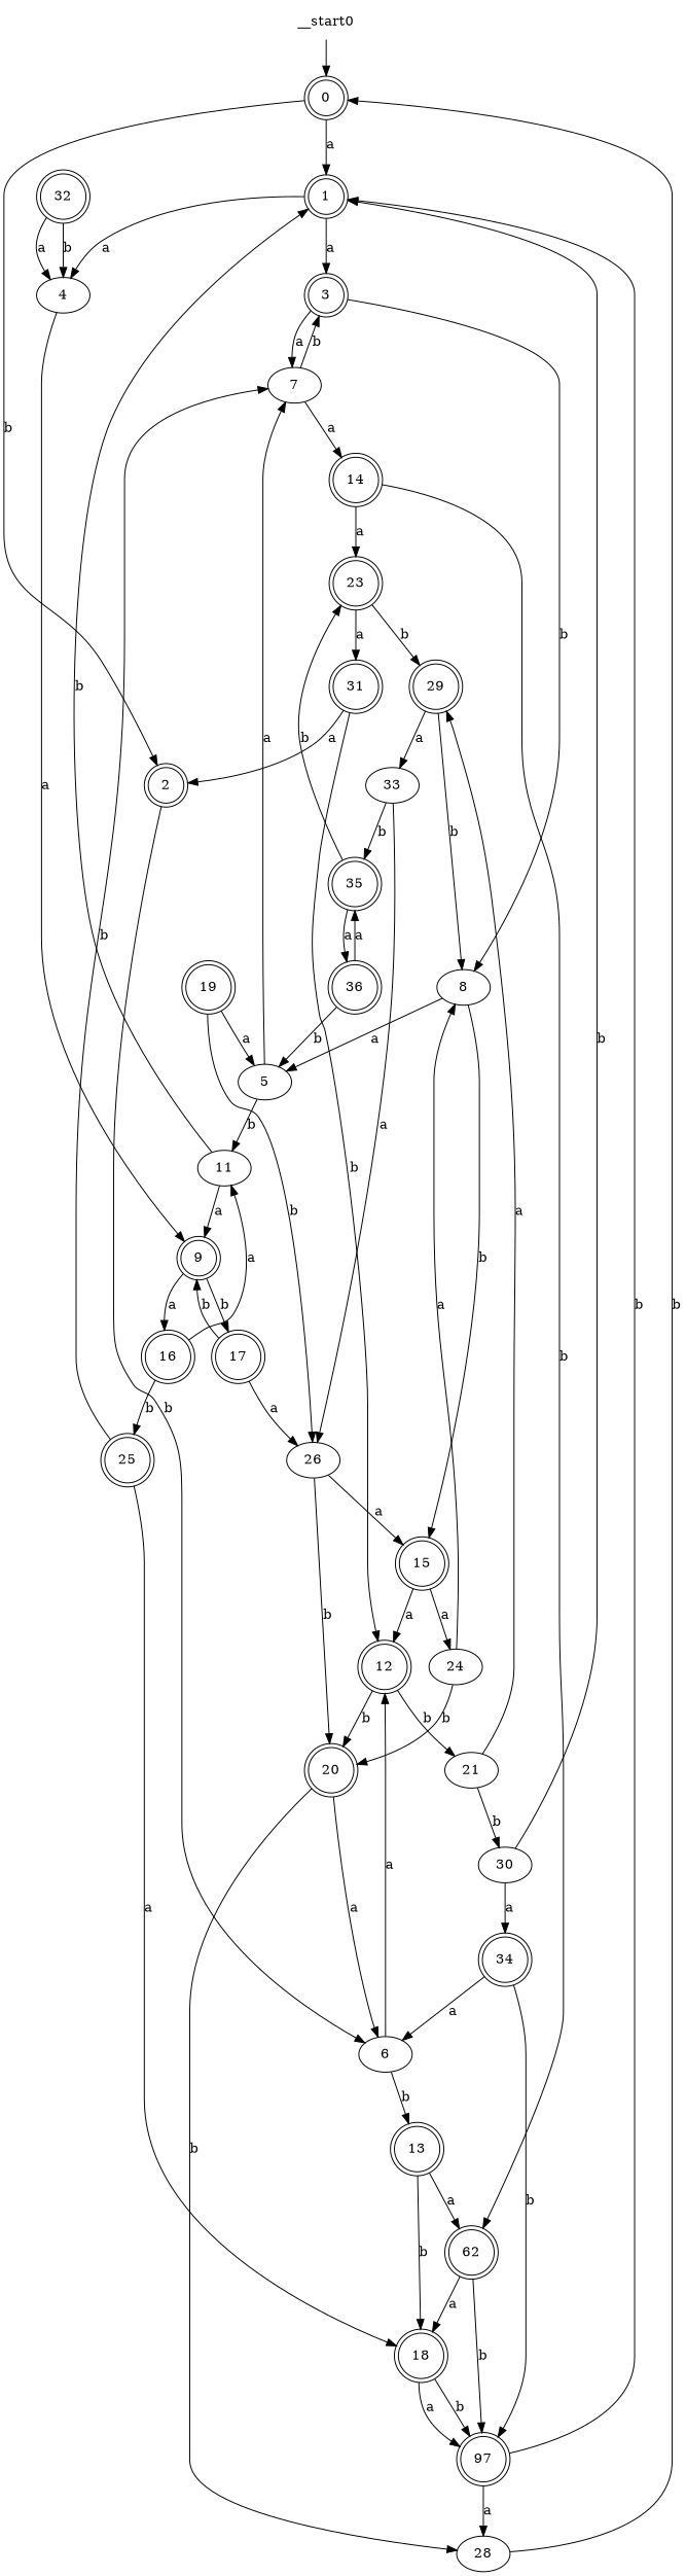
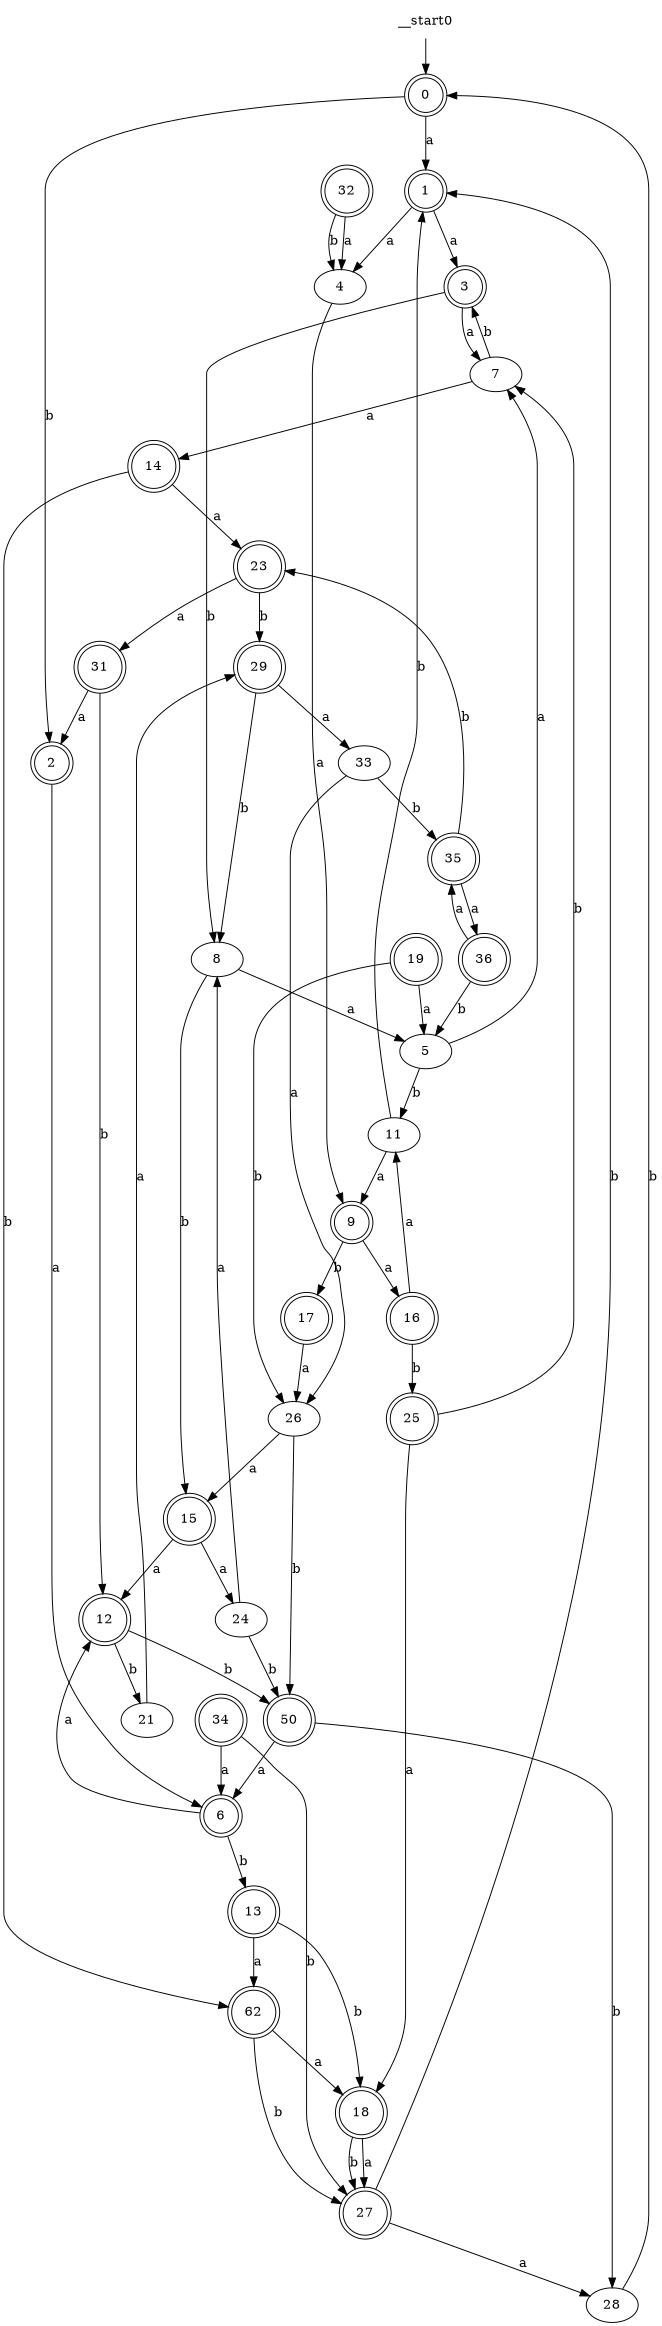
  digraph {
    node [shape=doublecircle]
    __start0 [shape=none]
    0
    1
    2
    3
    4 [shape=""]
-   6 [shape=ellipse]
+   6
    7 [shape=""]
    8 [shape=ellipse]
    9
    5 [shape=""]
    11 [shape=""]
    12
    13
    14
    15
    16
    17
-   20
+   20 [label=50]
    21 [shape=ellipse]
    18
    n22 [label=62]
    23
    24 [shape=ellipse]
    25
    26 [shape=""]
-   27 [label=97]
+   27
    19
    28 [shape=""]
    29
-   30 [shape=""]
    31
    33 [shape=""]
    34
    32
    35
    36
    __start0 -> 0
    0 -> 1 [label=a]
    0 -> 2 [label=b]
    1 -> 3 [label=a]
    1 -> 4 [label=a]
-   2 -> 6 [label=b]
+   2 -> 6 [label=a]
    3 -> 7 [label=a]
    3 -> 8 [label=b]
    4 -> 9 [label=a]
    6 -> 12 [label=a]
    6 -> 13 [label=b]
    7 -> 3 [label=b]
    7 -> 14 [label=a]
    8 -> 5 [label=a]
    8 -> 15 [label=b]
    9 -> 16 [label=a]
    9 -> 17 [label=b]
    5 -> 7 [label=a]
    5 -> 11 [label=b]
    11 -> 1 [label=b]
    11 -> 9 [label=a]
    12 -> 20 [label=b]
    12 -> 21 [label=b]
    13 -> 18 [label=b]
    13 -> n22 [label=a]
    14 -> n22 [label=b]
    14 -> 23 [label=a]
    15 -> 12 [label=a]
    15 -> 24 [label=a]
    16 -> 11 [label=a]
    16 -> 25 [label=b]
-   17 -> 9 [label=b]
    17 -> 26 [label=a]
    20 -> 6 [label=a]
    20 -> 28 [label=b]
    21 -> 29 [label=a]
-   21 -> 30 [label=b]
    18 -> 27 [label=a]
    18 -> 27 [label=b]
    n22 -> 18 [label=a]
    n22 -> 27 [label=b]
    23 -> 29 [label=b]
    23 -> 31 [label=a]
    24 -> 8 [label=a]
    24 -> 20 [label=b]
    25 -> 7 [label=b]
    25 -> 18 [label=a]
    26 -> 15 [label=a]
    26 -> 20 [label=b]
    27 -> 1 [label=b]
    27 -> 28 [label=a]
    19 -> 5 [label=a]
    19 -> 26 [label=b]
    28 -> 0 [label=b]
    29 -> 8 [label=b]
    29 -> 33 [label=a]
-   30 -> 1 [label=b]
-   30 -> 34 [label=a]
    31 -> 2 [label=a]
    31 -> 12 [label=b]
    33 -> 26 [label=a]
    33 -> 35 [label=b]
    34 -> 6 [label=a]
    34 -> 27 [label=b]
    32 -> 4 [label=a]
    32 -> 4 [label=b]
    35 -> 23 [label=b]
    35 -> 36 [label=a]
    36 -> 5 [label=b]
    36 -> 35 [label=a]
  }
